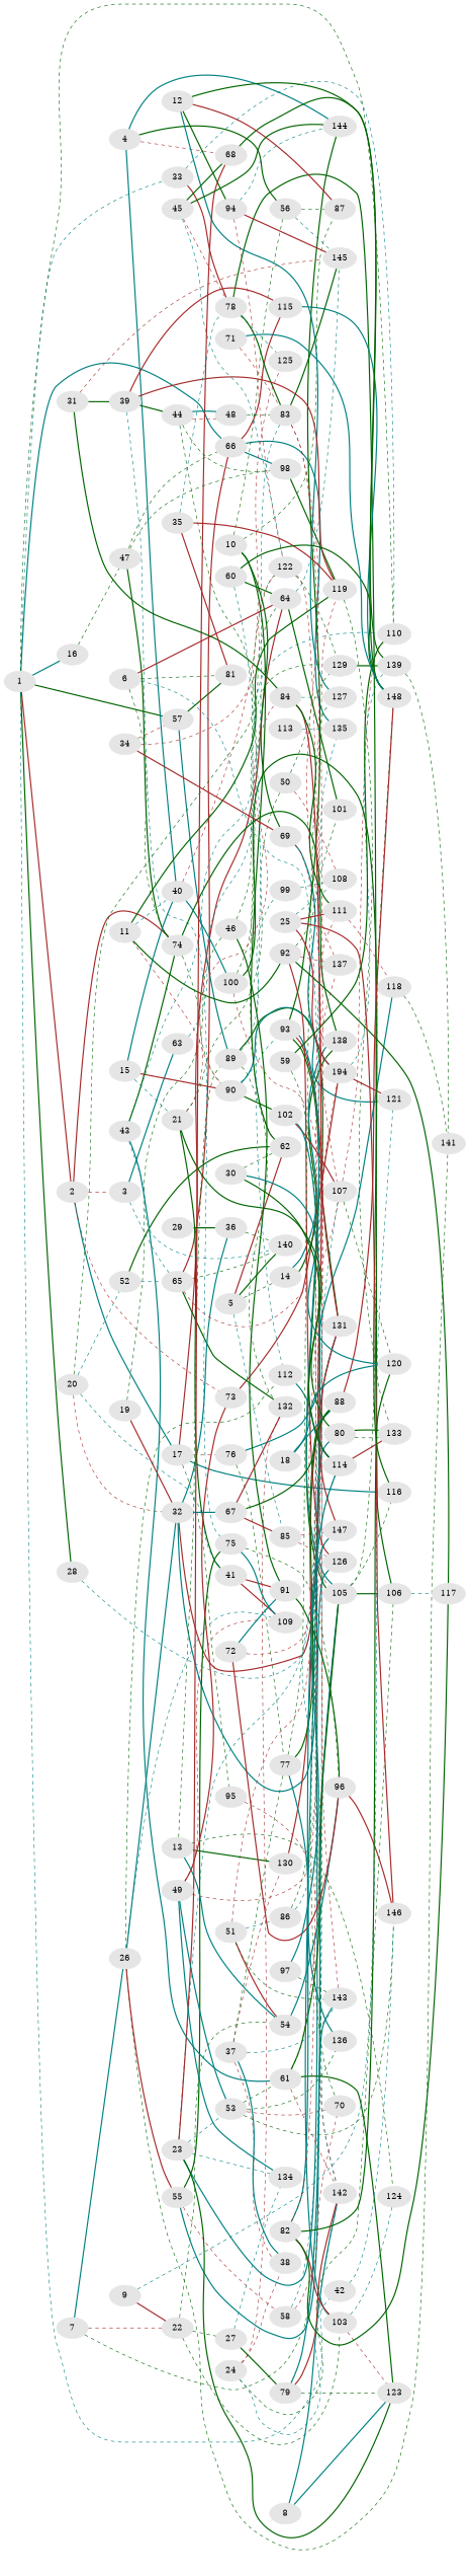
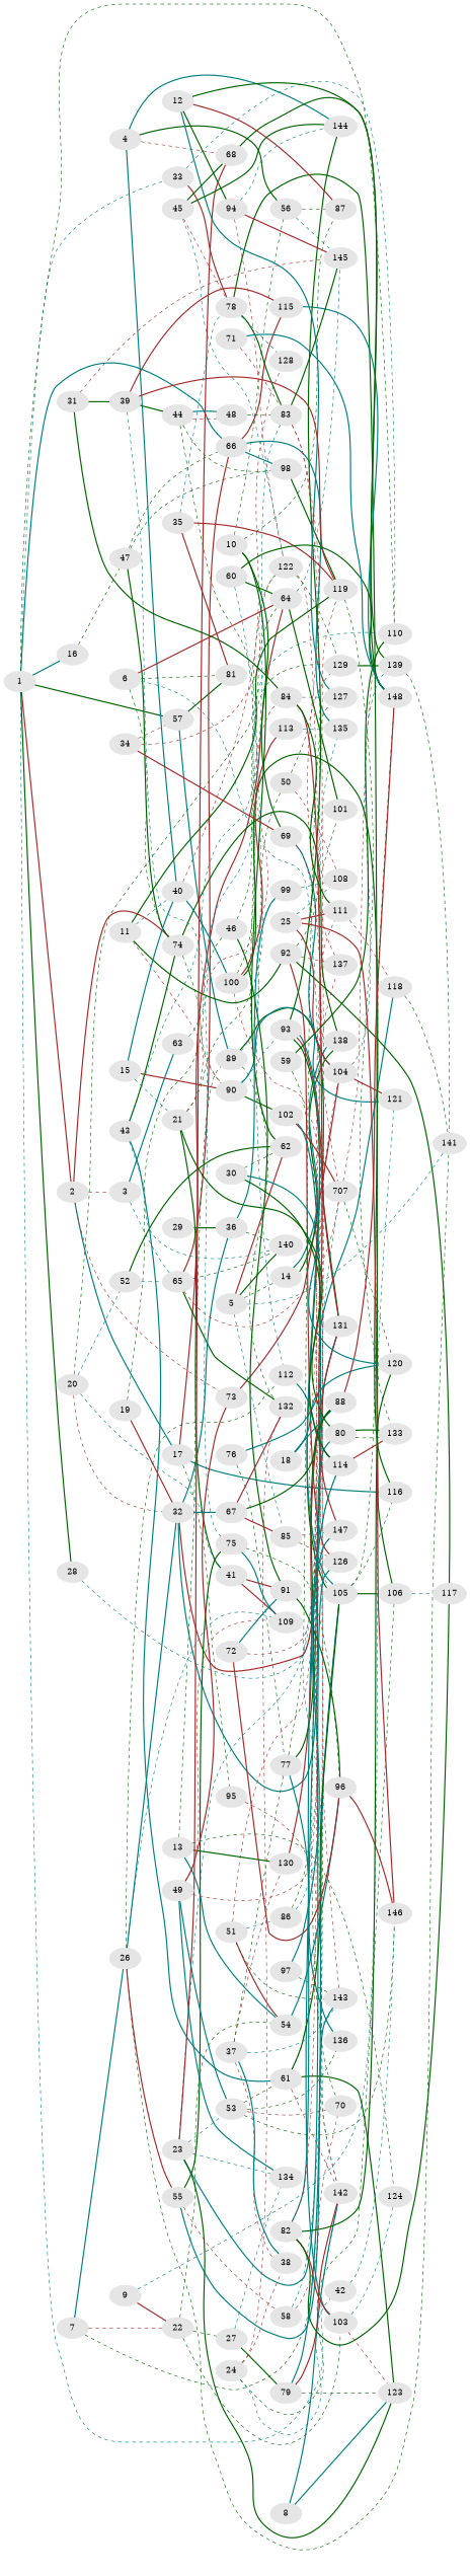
  graph {
    rankdir=LR
    node [color=gray90 style=filled]
    edge [color=darkgreen style=bold]
    1
    2
    16
    28
    33
    57
    66
    110
    142
    3
    17
    73
    74
    47
-   107
+   107 [label=707]
    78
    81
    89
    135
    115
    98
    63
    65
    64
    76
    95
    116
-   104 [label=194]
+   104
    90
    138
    140
    132
    4
    40
    56
    68
    144
    100
-   128 [label=125]
+   128
    87
    145
    139
    5
    14
    62
    85
    141
    126
    147
    6
    101
    7
    22
    26
    105
    54
    27
    103
    32
    55
    109
    112
    148
    106
    8
    123
    9
    121
    10
    69
    131
    11
    92
    119
    93
    102
    117
    137
    133
    12
    94
    127
    122
    13
    124
    130
    96
    99
    15
    21
    41
    50
    80
    84
    77
    118
    18
    88
    120
    19
    46
    36
    67
    91
    129
    20
    52
    108
    111
    134
    79
    23
    53
    146
    61
    70
    136
    24
    38
    42
    25
    143
    75
    58
    114
    29
    30
    31
    39
    44
    83
    34
    35
    37
    48
    113
    43
    45
    49
    51
    86
    59
    60
    71
    72
    82
    97
    1 -- 2 [color=brown]
    1 -- 16 [color=teal]
    1 -- 28
    1 -- 33 [color=teal style=dashed]
    1 -- 57
    1 -- 66 [color=teal]
    1 -- 110 [style=dashed]
    1 -- 142 [color=teal style=dashed]
    2 -- 3 [color=brown style=dashed]
    2 -- 17 [color=teal]
    2 -- 73 [color=brown style=dashed]
    2 -- 74 [color=brown]
    16 -- 47 [style=dashed]
    28 -- 107 [color=teal style=dashed]
    33 -- 110 [color=teal style=dashed]
    33 -- 78 [color=brown]
    57 -- 81
    57 -- 89 [color=teal]
    66 -- 135 [color=teal]
    66 -- 115 [color=brown]
    66 -- 98 [color=teal]
    3 -- 63 [color=teal]
    3 -- 65 [color=teal style=dashed]
    17 -- 64 [color=brown]
-   17 -- 76 [color=brown style=dashed]
    17 -- 95 [style=dashed]
    17 -- 116 [color=teal]
    73 -- 104 [color=brown]
    74 -- 90 [style=dashed]
    74 -- 138
    47 -- 66 [style=dashed]
    47 -- 74
    47 -- 98 [style=dashed]
    107 -- 110 [color=brown style=dashed]
    107 -- 120 [style=dashed]
    78 -- 128 [color=teal style=dashed]
    78 -- 106
    78 -- 83
    89 -- 132 [style=dashed]
    89 -- 131
    89 -- 99 [color=teal style=dashed]
    115 -- 148 [color=teal]
    98 -- 119
    63 -- 110 [color=teal style=dashed]
    65 -- 66 [color=brown]
    65 -- 107 [color=brown style=dashed]
    65 -- 140 [style=dashed]
    65 -- 132
    64 -- 145 [color=teal style=dashed]
    64 -- 101
    76 -- 77 [style=dashed]
    76 -- 118 [color=teal]
    95 -- 142 [color=brown style=dashed]
    104 -- 139 [color=teal style=dashed]
    104 -- 121 [color=brown]
    90 -- 121 [color=teal]
    90 -- 93 [color=teal style=dashed]
    90 -- 102
    4 -- 40 [color=teal]
    4 -- 56
    4 -- 68 [color=brown style=dashed]
    4 -- 144 [color=teal]
    40 -- 100 [color=teal]
    40 -- 128 [color=brown style=dashed]
    56 -- 87 [style=dashed]
    56 -- 145 [color=teal style=dashed]
    68 -- 139
    100 -- 116
    100 -- 105 [color=brown style=dashed]
    100 -- 122 [style=dashed]
+   100 -- 113 [color=brown]
    139 -- 141 [style=dashed]
    5 -- 140
    5 -- 14 [style=dashed]
    5 -- 62 [color=brown]
    5 -- 85 [color=teal style=dashed]
+   5 -- 141 [color=teal style=dashed]
    14 -- 138
    14 -- 138 [color=teal]
    85 -- 126 [color=brown style=dashed]
    85 -- 147 [color=brown style=dashed]
    6 -- 142 [color=teal style=dashed]
    6 -- 74 [style=dashed]
    6 -- 81 [style=dashed]
    6 -- 64 [color=brown]
    7 -- 22 [color=brown style=dashed]
    7 -- 26 [color=teal]
    7 -- 105 [style=dashed]
    22 -- 54 [style=dashed]
    22 -- 27 [style=dashed]
    22 -- 103 [style=dashed]
    26 -- 141 [style=dashed]
    26 -- 32 [color=teal]
    26 -- 55 [color=brown]
    26 -- 109 [color=teal style=dashed]
    26 -- 112 [style=dashed]
    105 -- 116 [style=dashed]
    105 -- 148 [style=dashed]
    105 -- 106
    54 -- 96 [color=teal]
    27 -- 134 [color=teal style=dashed]
    27 -- 79
    103 -- 123 [color=brown style=dashed]
    103 -- 124 [color=teal style=dashed]
    32 -- 131 [color=brown]
    32 -- 80 [color=teal]
    32 -- 36 [color=teal]
    32 -- 67 [color=teal]
    55 -- 143 [color=teal]
    55 -- 75
    55 -- 58 [color=brown style=dashed]
    112 -- 114 [color=teal]
    106 -- 117 [color=teal style=dashed]
    8 -- 142 [color=teal]
    8 -- 123 [color=teal]
    9 -- 22 [color=brown]
    9 -- 121 [color=teal style=dashed]
    10 -- 56 [style=dashed]
    10 -- 87 [style=dashed]
    10 -- 62
    10 -- 69
    69 -- 104 [color=teal]
    69 -- 131 [color=brown style=dashed]
    11 -- 90 [color=brown style=dashed]
    11 -- 40 [color=teal style=dashed]
    11 -- 92
    11 -- 119
    92 -- 126 [color=brown]
    92 -- 101 [style=dashed]
    92 -- 117
    92 -- 137 [color=brown style=dashed]
    119 -- 133 [style=dashed]
    93 -- 144
    93 -- 147 [color=brown]
    93 -- 105
    93 -- 105 [color=teal]
    102 -- 107 [color=brown]
    102 -- 103 [color=teal]
    12 -- 87 [color=brown]
    12 -- 148
    12 -- 94
    12 -- 127 [color=teal]
    94 -- 144 [color=teal style=dashed]
    94 -- 145 [color=brown]
    94 -- 122 [color=brown style=dashed]
    122 -- 129 [style=dashed]
    122 -- 143 [color=brown style=dashed]
    13 -- 89 [style=dashed]
    13 -- 54 [color=teal]
    13 -- 124 [style=dashed]
    13 -- 130
    130 -- 131 [color=brown]
    96 -- 146 [color=brown]
    99 -- 108 [color=teal style=dashed]
    15 -- 90 [color=brown]
    15 -- 40 [color=teal]
    15 -- 21 [color=teal style=dashed]
    21 -- 41
    21 -- 50 [style=dashed]
    21 -- 80
    21 -- 84 [color=brown style=dashed]
    41 -- 109 [color=brown]
    41 -- 91 [color=brown]
    50 -- 129 [style=dashed]
    50 -- 108 [color=brown style=dashed]
    80 -- 133 [style=dashed]
    80 -- 133
    84 -- 131 [color=brown]
    84 -- 127 [color=teal style=dashed]
    84 -- 111
    77 -- 127 [style=dashed]
    77 -- 88
    77 -- 136 [color=teal]
    118 -- 141 [style=dashed]
    18 -- 88 [color=teal]
    18 -- 120 [color=teal]
    88 -- 148 [color=brown]
    19 -- 32 [color=brown]
    19 -- 46 [style=dashed]
    46 -- 91
    46 -- 129 [style=dashed]
    36 -- 140 [style=dashed]
+   36 -- 99 [color=teal]
    67 -- 132 [color=brown]
    67 -- 85 [color=brown]
    67 -- 88
    91 -- 96
    129 -- 139
    20 -- 64 [style=dashed]
    20 -- 32 [color=brown style=dashed]
    20 -- 41 [color=teal style=dashed]
    20 -- 52 [color=teal style=dashed]
    52 -- 65 [color=teal style=dashed]
    52 -- 62
    111 -- 118 [color=brown style=dashed]
    79 -- 142 [color=brown]
    79 -- 105 [color=teal]
    79 -- 123 [style=dashed]
    23 -- 135 [color=teal style=dashed]
    23 -- 68 [color=brown]
    23 -- 126 [color=teal]
    23 -- 123
    23 -- 134 [color=teal style=dashed]
    23 -- 53 [color=teal style=dashed]
    53 -- 146 [style=dashed]
    53 -- 61 [style=dashed]
    53 -- 70 [color=brown style=dashed]
    53 -- 136 [style=dashed]
    61 -- 142 [color=brown style=dashed]
    61 -- 104 [color=brown style=dashed]
    61 -- 105
    61 -- 123
    24 -- 132 [color=brown style=dashed]
    24 -- 106 [style=dashed]
    24 -- 38 [color=brown style=dashed]
    24 -- 42 [color=teal style=dashed]
    42 -- 146 [color=teal style=dashed]
    25 -- 104 [color=brown]
    25 -- 108 [color=teal style=dashed]
    25 -- 111 [color=brown]
    25 -- 146 [color=brown]
    75 -- 109 [color=teal]
    75 -- 96 [style=dashed]
    58 -- 131 [color=teal style=dashed]
    58 -- 70 [color=brown style=dashed]
    114 -- 133 [color=brown]
    29 -- 36
    30 -- 62 [style=dashed]
    30 -- 120 [color=teal]
    30 -- 114
    31 -- 145 [color=brown style=dashed]
    31 -- 84
    31 -- 39
    39 -- 115 [color=brown]
    39 -- 119 [color=brown]
    39 -- 75 [color=teal style=dashed]
    39 -- 44
    44 -- 98 [style=dashed]
    44 -- 62 [style=dashed]
    44 -- 48 [color=brown style=dashed]
    44 -- 48 [color=teal]
    83 -- 107 [color=brown style=dashed]
    83 -- 145
    83 -- 137 [color=brown style=dashed]
    34 -- 57 [color=brown style=dashed]
    34 -- 69 [color=brown]
    34 -- 122 [color=brown style=dashed]
    35 -- 78 [color=teal style=dashed]
    35 -- 81 [color=brown]
    35 -- 119 [color=brown]
    37 -- 130 [color=brown style=dashed]
    37 -- 77 [style=dashed]
    37 -- 38 [color=brown style=dashed]
    37 -- 38 [color=teal]
    37 -- 143 [color=teal style=dashed]
    48 -- 83 [style=dashed]
    113 -- 135 [color=teal style=dashed]
    43 -- 74
    43 -- 140 [color=teal style=dashed]
    43 -- 61 [color=teal]
    43 -- 83 [color=teal style=dashed]
    45 -- 78 [color=brown style=dashed]
    45 -- 68
    45 -- 144
    45 -- 122 [color=teal style=dashed]
    49 -- 73 [color=brown]
    49 -- 147 [color=brown style=dashed]
    49 -- 109 [color=brown style=dashed]
    49 -- 134 [color=teal]
    49 -- 53 [color=teal]
    51 -- 54 [color=brown]
    51 -- 111 [color=brown style=dashed]
    51 -- 143 [style=dashed]
    51 -- 86 [color=teal style=dashed]
    86 -- 126 [color=teal style=dashed]
    86 -- 114 [style=dashed]
    59 -- 110
    59 -- 70 [style=dashed]
    60 -- 64
    60 -- 112 [color=teal style=dashed]
    60 -- 148
    71 -- 148 [color=teal]
    71 -- 83 [color=brown style=dashed]
    72 -- 119 [color=brown style=dashed]
    72 -- 96 [color=brown]
    72 -- 91 [color=teal]
    82 -- 147 [color=teal]
    82 -- 103 [color=brown]
    82 -- 117
    82 -- 137 [color=brown style=dashed]
    82 -- 120
    97 -- 143 [style=dashed]
    97 -- 114 [color=teal]
  }
